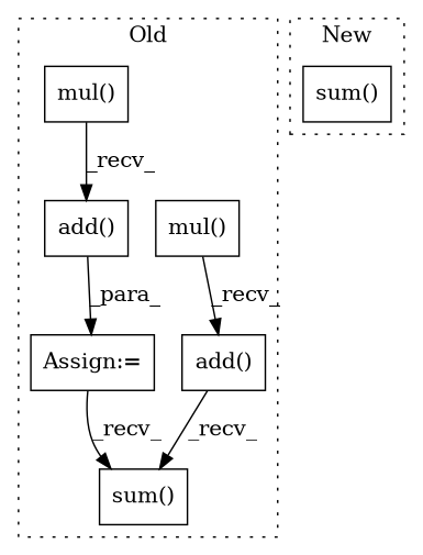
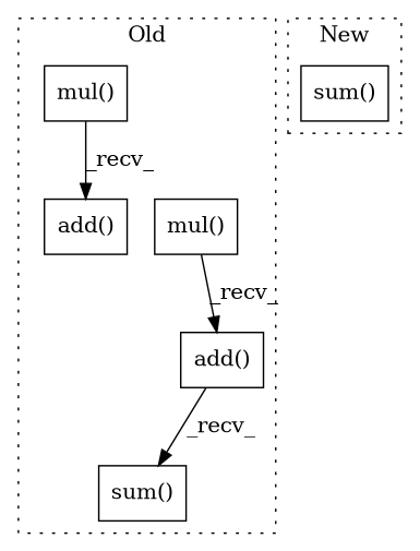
  digraph {
    node [a=75 l="22,1" shape=box]
    n1 [label="mul()" s="10504,10529"]
    n2 [l=13 label="sum()" s=10793]
    n3 [l="31,1" label="add()" s="10453,10487"]
    n4 [label="mul()" s="10453,10478"]
    n5 [l="31,1" label="add()" s="10504,10538"]
-   n6 [a=68 l=3 label="Assign:=" s=10450]
    n7 [l=11 label="sum()" s=12320]
    subgraph cluster_1 {
      label=Old
      style=dotted
      n1
      n2
      n3
      n4
      n5
-     n6
    }
    subgraph cluster_2 {
      label=New
      style=dotted
      n7
    }
    n1 -> n5 [label=_recv_]
-   n3 -> n6 [label=_para_]
    n4 -> n3 [label=_recv_]
    n5 -> n2 [label=_recv_]
-   n6 -> n2 [label=_recv_]
  }
